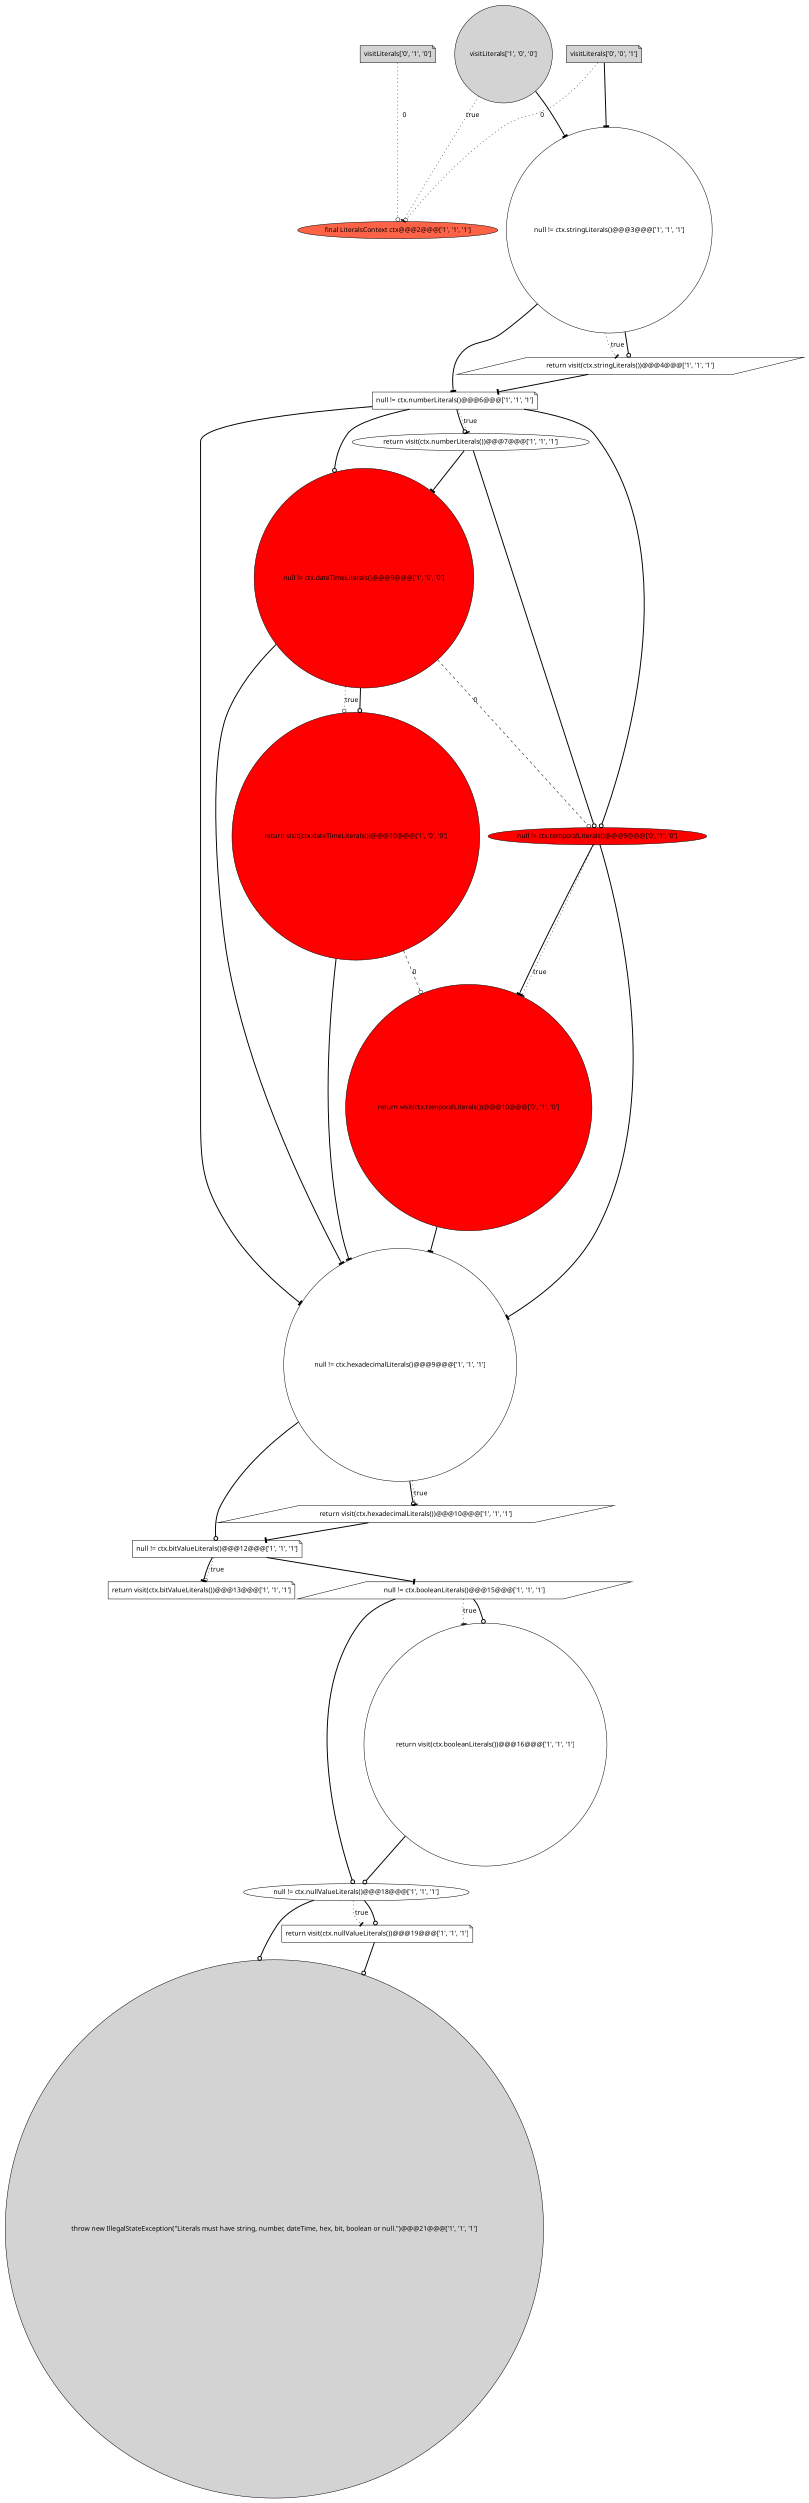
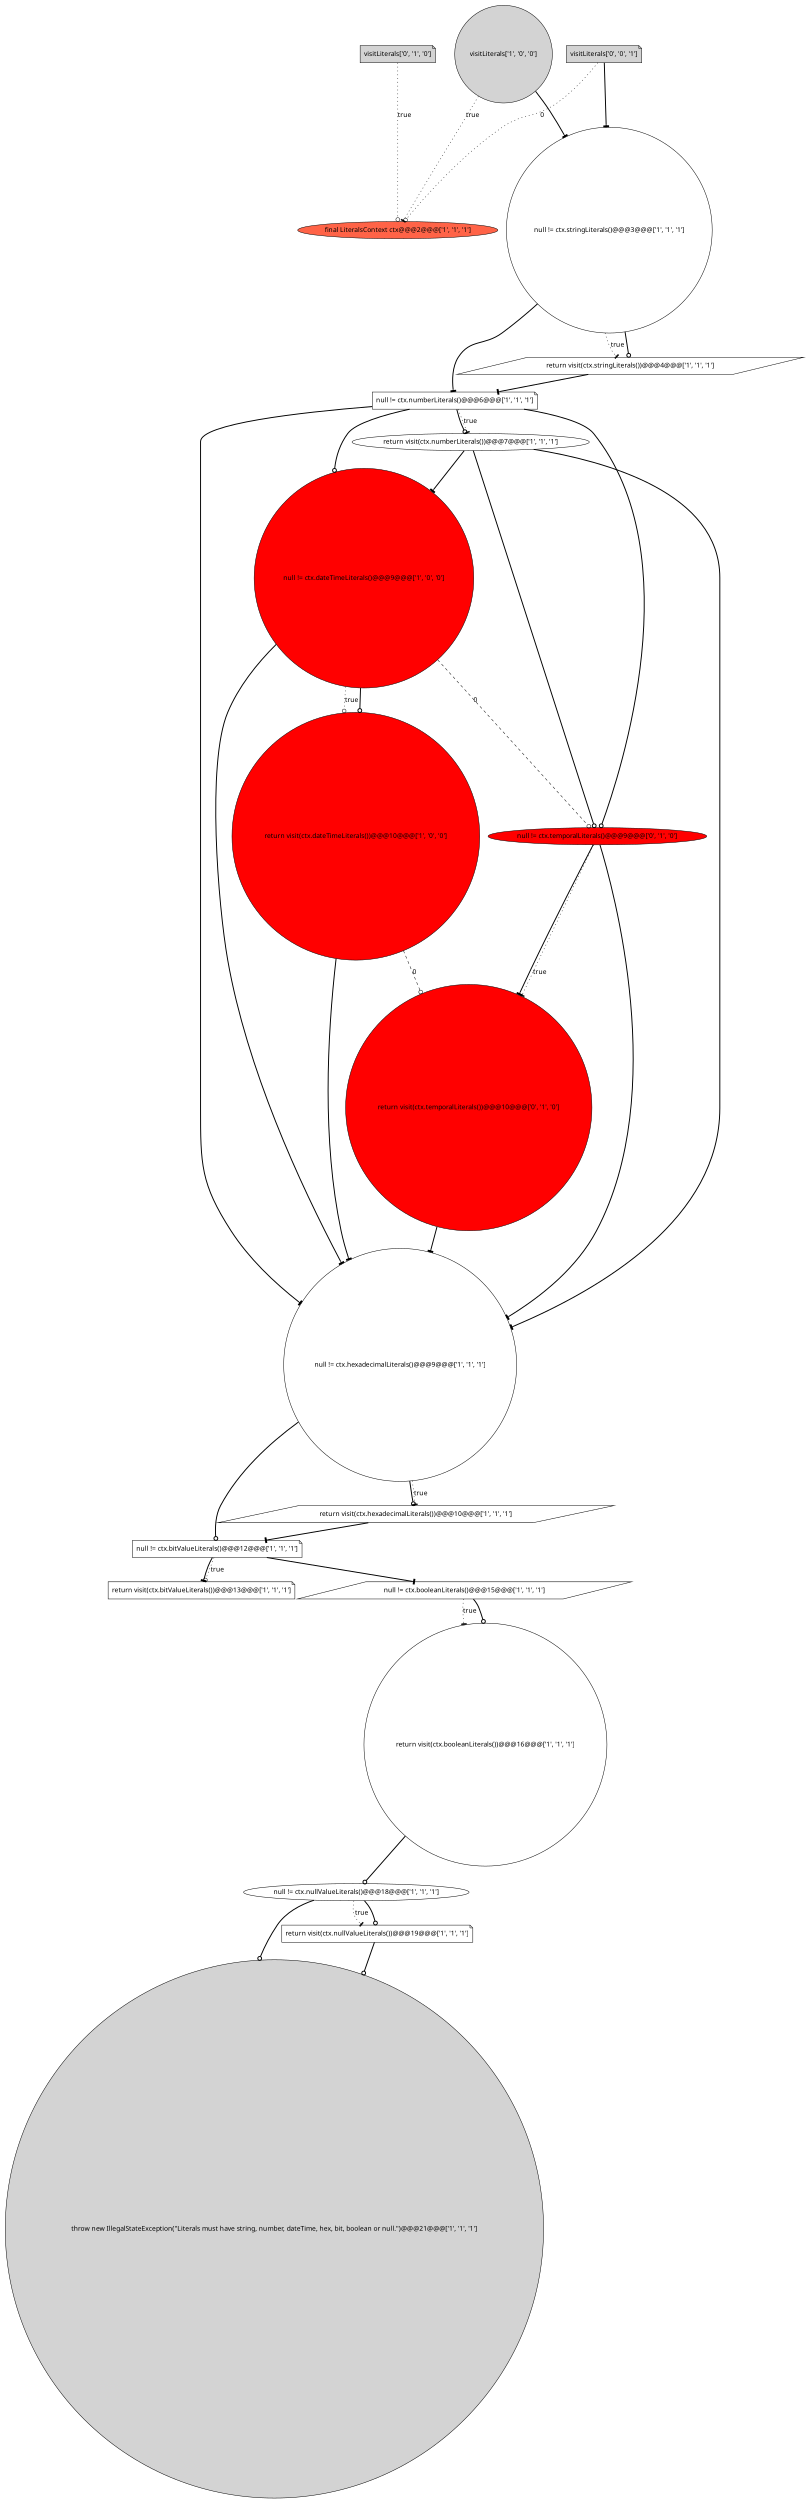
  digraph {
    fontname="Noto Sans"
    node [fillcolor=white fontname="Noto Sans" shape=circle style=filled]
    edge [arrowhead=tee fontname="Noto Sans" style=bold]
    n1 [fillcolor=lightgray label="visitLiterals['1', '0', '0']"]
    n2 [label="null != ctx.stringLiterals()@@@3@@@['1', '1', '1']"]
    n3 [fillcolor=tomato label="final LiteralsContext ctx@@@2@@@['1', '1', '1']" shape=ellipse]
    n4 [label="return visit(ctx.stringLiterals())@@@4@@@['1', '1', '1']" shape=parallelogram]
    n5 [label="null != ctx.numberLiterals()@@@6@@@['1', '1', '1']" shape=note]
    n6 [label="return visit(ctx.bitValueLiterals())@@@13@@@['1', '1', '1']" shape=note]
    n7 [label="null != ctx.booleanLiterals()@@@15@@@['1', '1', '1']" shape=parallelogram]
    n8 [label="return visit(ctx.booleanLiterals())@@@16@@@['1', '1', '1']"]
    n9 [label="null != ctx.nullValueLiterals()@@@18@@@['1', '1', '1']" shape=ellipse]
    n10 [fillcolor=red label="null != ctx.temporalLiterals()@@@9@@@['0', '1', '0']" shape=ellipse]
    n11 [label="null != ctx.hexadecimalLiterals()@@@9@@@['1', '1', '1']"]
    n12 [fillcolor=red label="null != ctx.dateTimeLiterals()@@@9@@@['1', '0', '0']"]
    n13 [label="return visit(ctx.numberLiterals())@@@7@@@['1', '1', '1']" shape=ellipse]
    n14 [fillcolor=red label="return visit(ctx.temporalLiterals())@@@10@@@['0', '1', '0']"]
    n15 [label="null != ctx.bitValueLiterals()@@@12@@@['1', '1', '1']" shape=note]
    n16 [label="return visit(ctx.hexadecimalLiterals())@@@10@@@['1', '1', '1']" shape=parallelogram]
    n17 [label="return visit(ctx.nullValueLiterals())@@@19@@@['1', '1', '1']" shape=note]
    n18 [fillcolor=lightgray label="throw new IllegalStateException(\"Literals must have string, number, dateTime, hex, bit, boolean or null.\")@@@21@@@['1', '1', '1']"]
    n19 [fillcolor=red label="return visit(ctx.dateTimeLiterals())@@@10@@@['1', '0', '0']"]
    n20 [fillcolor=lightgray label="visitLiterals['0', '0', '1']" shape=note]
    n21 [fillcolor=lightgray label="visitLiterals['0', '1', '0']" shape=note]
    n1 -> n2
    n1 -> n3 [label=true style=dotted]
    n2 -> n4 [arrowhead=odot]
    n2 -> n4 [label=true style=dotted]
    n2 -> n5
    n4 -> n5
    n5 -> n10 [arrowhead=odot]
    n5 -> n11
    n5 -> n12 [arrowhead=odot]
    n5 -> n13 [arrowhead=odot]
    n5 -> n13 [label=true style=dotted]
    n7 -> n8 [arrowhead=odot]
    n7 -> n8 [label=true style=dotted]
-   n7 -> n9 [arrowhead=odot]
    n8 -> n9 [arrowhead=odot]
    n9 -> n17 [arrowhead=odot]
    n9 -> n17 [label=true style=dotted]
    n9 -> n18 [arrowhead=odot]
    n10 -> n11
    n10 -> n14 [label=true style=dotted]
    n10 -> n14
    n11 -> n15 [arrowhead=odot]
    n11 -> n16 [label=true style=dotted]
    n11 -> n16 [arrowhead=odot]
    n12 -> n10 [arrowhead=odot label=0 style=dashed]
    n12 -> n11
    n12 -> n19 [arrowhead=odot]
    n12 -> n19 [arrowhead=odot label=true style=dotted]
    n13 -> n10 [arrowhead=odot]
+   n13 -> n11
    n13 -> n12
    n14 -> n11
    n15 -> n6 [arrowhead=odot label=true style=dotted]
    n15 -> n6
    n15 -> n7
    n16 -> n15
    n17 -> n18 [arrowhead=odot]
    n19 -> n11
    n19 -> n14 [arrowhead=odot label=0 style=dashed]
    n20 -> n2
    n20 -> n3 [arrowhead=odot label=0 style=dotted]
-   n21 -> n3 [arrowhead=odot label=0 style=dotted]
+   n21 -> n3 [arrowhead=odot label=true style=dotted]
  }
